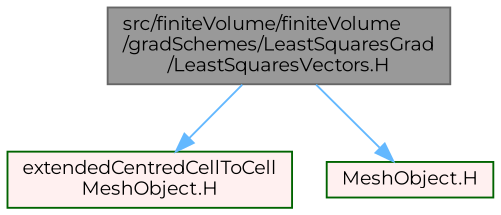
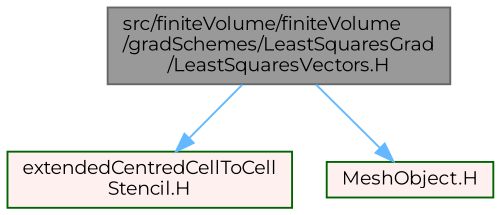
  digraph {
    fontname=Montserrat
    node [color=darkgreen fillcolor="#FFF0F0" fontname=Montserrat fontsize=10 shape=box style=filled]
    edge [color=steelblue1 fontname=Montserrat fontsize=10 labelfontname=Helvetica labelfontsize=10 style=solid]
    n1 [color=gray40 fillcolor=grey60 fontcolor=black height=0.2 label="src/finiteVolume/finiteVolume\l/gradSchemes/LeastSquaresGrad\l/LeastSquaresVectors.H" width=0.4]
-   n2 [height=0.2 label="extendedCentredCellToCell\lMeshObject.H" width=0.4]
+   n2 [height=0.2 label="extendedCentredCellToCell\lStencil.H" width=0.4]
    n3 [height=0.2 label="MeshObject.H" width=0.4]
    n1 -> n2
    n1 -> n3
  }
